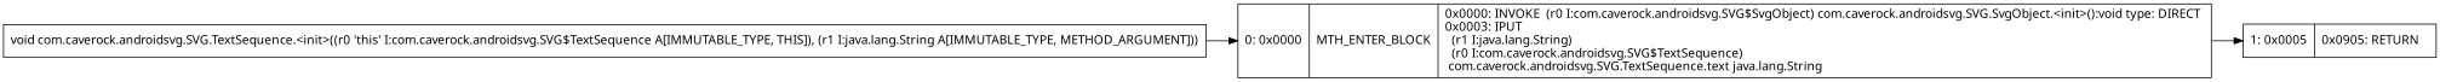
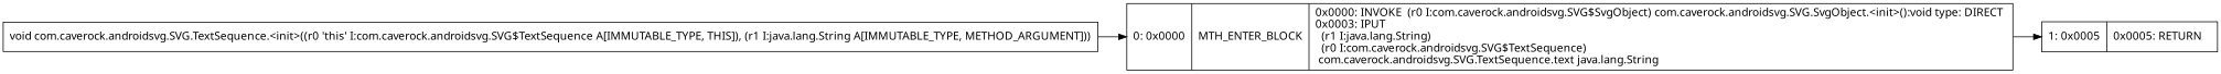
  digraph {
    rankdir=LR
    fontname="Noto Sans"
    node [shape=record fontname="Noto Sans"]
    edge [fontname="Noto Sans"]
    n1 [label="{0\:\ 0x0000|MTH_ENTER_BLOCK\l|0x0000: INVOKE  (r0 I:com.caverock.androidsvg.SVG$SvgObject) com.caverock.androidsvg.SVG.SvgObject.\<init\>():void type: DIRECT \l0x0003: IPUT  \l  (r1 I:java.lang.String)\l  (r0 I:com.caverock.androidsvg.SVG$TextSequence)\l com.caverock.androidsvg.SVG.TextSequence.text java.lang.String \l}"]
-   n2 [label="{1\:\ 0x0005|0x0905: RETURN   \l}"]
+   n2 [label="{1\:\ 0x0005|0x0005: RETURN   \l}"]
    n3 [label="{void com.caverock.androidsvg.SVG.TextSequence.\<init\>((r0 'this' I:com.caverock.androidsvg.SVG$TextSequence A[IMMUTABLE_TYPE, THIS]), (r1 I:java.lang.String A[IMMUTABLE_TYPE, METHOD_ARGUMENT])) }"]
    n1 -> n2
    n3 -> n1
  }
